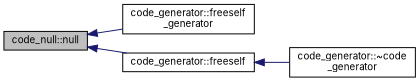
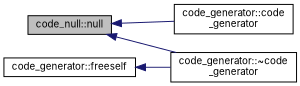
  digraph {
    fontname=Inter
    rankdir=LR
    node [color=black fillcolor=white fontname=Inter fontsize=10 shape=record style=filled]
    edge [color=midnightblue dir=back fontname=Inter fontsize=10 labelfontname=Helvetica labelfontsize=10 style=solid]
    n1 [fillcolor=grey75 fontcolor=black height=0.2 label="code_null::null" width=0.4]
-   n2 [height=0.2 label="code_generator::freeself\l_generator" width=0.4]
+   n2 [height=0.2 label="code_generator::code\l_generator" width=0.4]
    n3 [height=0.2 label="code_generator::freeself" width=0.4]
    n4 [height=0.2 label="code_generator::~code\l_generator" width=0.4]
    n1 -> n2
-   n1 -> n3
+   n1 -> n4
    n3 -> n4
  }
